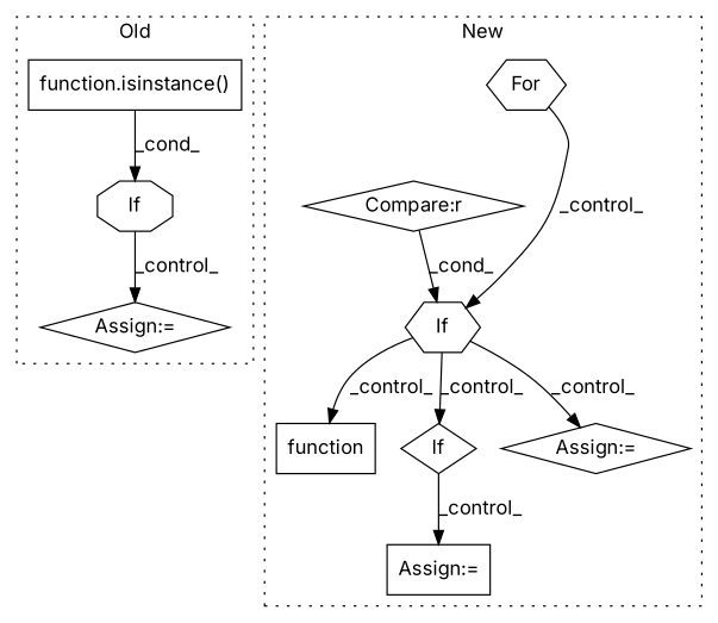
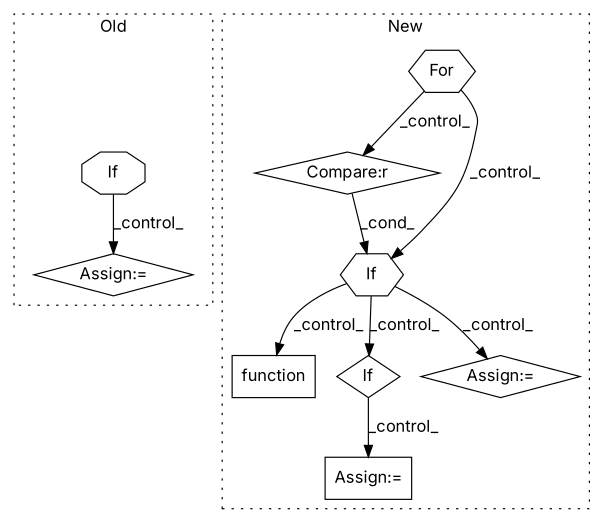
  digraph {
    fontname=Inter
    node [a=96 fontname=Inter l=3 shape=diamond]
    edge [fontname=Inter]
-   n1 [a=75 l="11,1" label="function.isinstance()" s="507,530" shape=box]
    n2 [label=If s=504 shape=octagon]
    n3 [a=68 label="Assign:=" s=574]
    n4 [a=94 l=5 label=function s=911 shape=box]
    n5 [a=107 l="4,14" label=For s="825,864" shape=hexagon]
    n6 [label=If s=994]
    n7 [a=40 l=12 label="Compare:r" s=881]
    n8 [label=If s=878 shape=hexagon]
    n9 [a=68 l=11 label="Assign:=" s=935]
    n10 [a=68 l=10 label="Assign:=" s=1091 shape=box]
    subgraph cluster_1 {
      label=Old
      style=dotted
-     n1
      n2
      n3
    }
    subgraph cluster_2 {
      label=New
      style=dotted
      n4
      n5
      n6
      n7
      n8
      n9
      n10
    }
-   n1 -> n2 [label=_cond_]
    n2 -> n3 [label=_control_]
+   n5 -> n7 [label=_control_]
    n5 -> n8 [label=_control_]
    n6 -> n10 [label=_control_]
    n7 -> n8 [label=_cond_]
    n8 -> n4 [label=_control_]
    n8 -> n6 [label=_control_]
    n8 -> n9 [label=_control_]
  }
